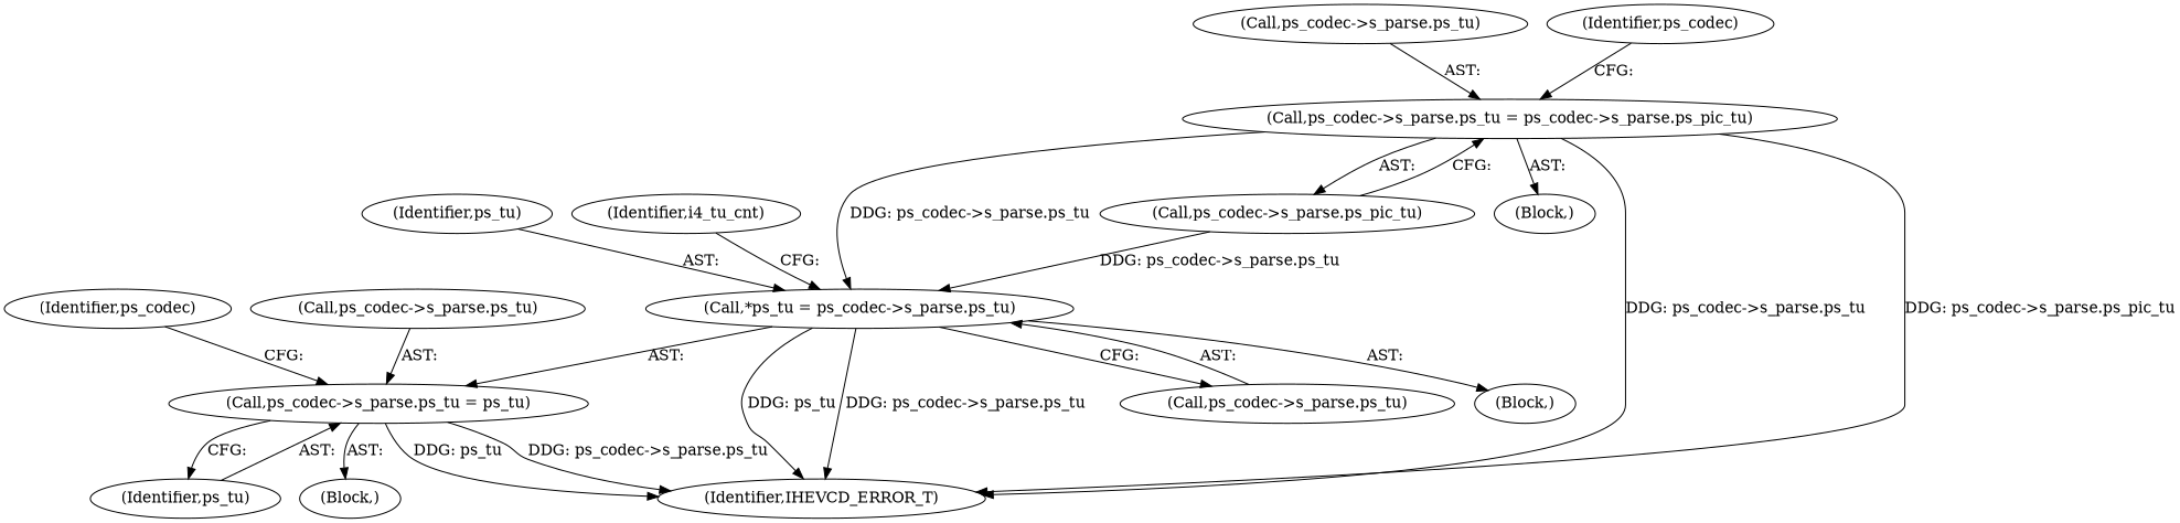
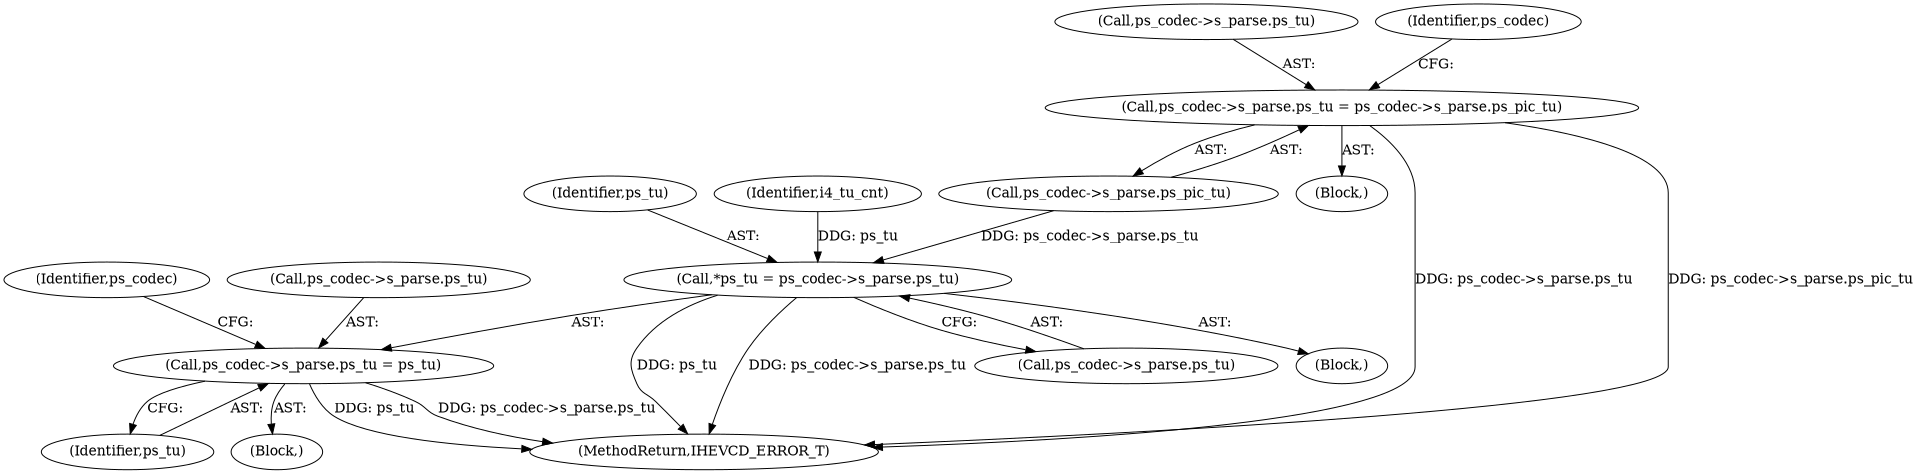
  digraph {
    n1 [label="(Call,ps_codec->s_parse.ps_tu = ps_codec->s_parse.ps_pic_tu)"]
    n2 [label="(Call,*ps_tu = ps_codec->s_parse.ps_tu)"]
    n3 [label="(Call,ps_codec->s_parse.ps_pic_tu)"]
    n4 [label="(Block,)"]
-   n5 [label="(Identifier,IHEVCD_ERROR_T)"]
+   n5 [label="(MethodReturn,IHEVCD_ERROR_T)"]
    n6 [label="(Call,ps_codec->s_parse.ps_tu = ps_tu)"]
    n7 [label="(Call,ps_codec->s_parse.ps_tu)"]
    n8 [label="(Block,)"]
    n9 [label="(Identifier,ps_tu)"]
    n10 [label="(Block,)"]
    n11 [label="(Call,ps_codec->s_parse.ps_tu)"]
    n12 [label="(Identifier,ps_codec)"]
    n13 [label="(Identifier,ps_tu)"]
    n14 [label="(Identifier,ps_codec)"]
    n15 [label="(Call,ps_codec->s_parse.ps_tu)"]
    n16 [label="(Identifier,i4_tu_cnt)"]
-   n1 -> n2 [label="DDG: ps_codec->s_parse.ps_tu"]
    n1 -> n3 [label="AST: "]
    n1 -> n4 [label="AST: "]
    n1 -> n5 [label="DDG: ps_codec->s_parse.ps_tu"]
    n1 -> n5 [label="DDG: ps_codec->s_parse.ps_pic_tu"]
    n2 -> n5 [label="DDG: ps_tu"]
    n2 -> n5 [label="DDG: ps_codec->s_parse.ps_tu"]
    n2 -> n6 [label="AST: "]
    n2 -> n7 [label="CFG: "]
    n2 -> n8 [label="AST: "]
-   n3 -> n1 [label="CFG: "]
+   n3 -> n1 [label="AST: "]
    n3 -> n2 [label="DDG: ps_codec->s_parse.ps_tu"]
    n6 -> n5 [label="DDG: ps_tu"]
    n6 -> n5 [label="DDG: ps_codec->s_parse.ps_tu"]
    n6 -> n9 [label="CFG: "]
    n6 -> n10 [label="AST: "]
    n7 -> n2 [label="AST: "]
    n9 -> n6 [label="AST: "]
    n11 -> n1 [label="AST: "]
    n12 -> n1 [label="CFG: "]
    n13 -> n2 [label="AST: "]
    n14 -> n6 [label="CFG: "]
    n15 -> n6 [label="AST: "]
-   n16 -> n2 [label="CFG: "]
+   n16 -> n2 [label="DDG: ps_tu"]
  }
